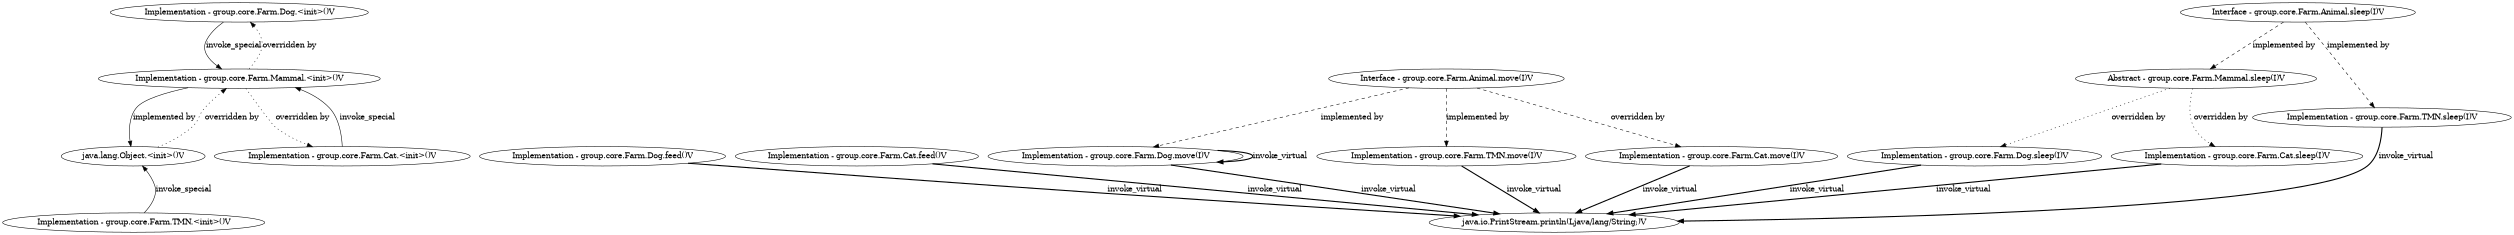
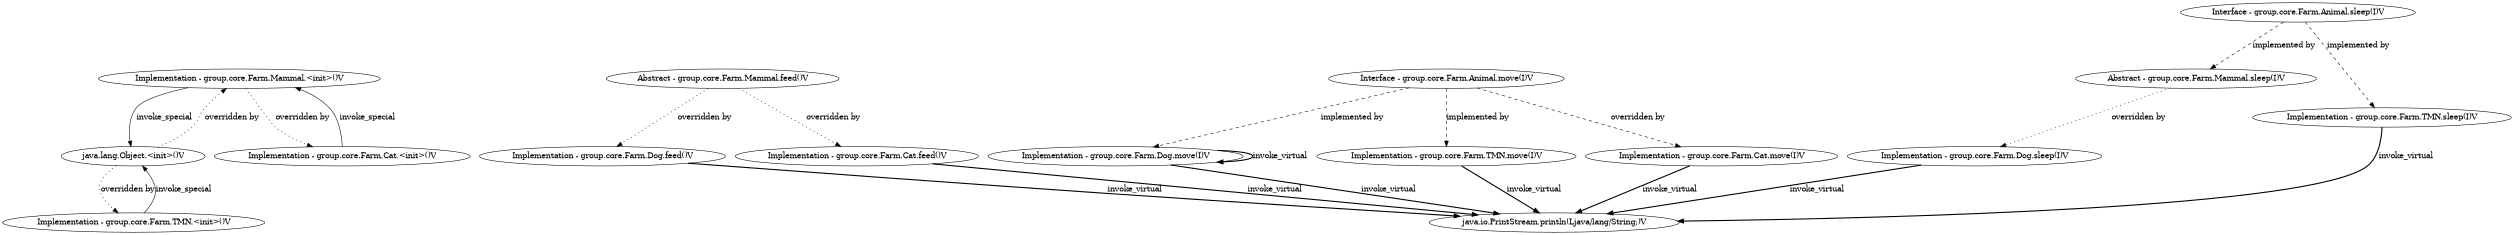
  strict digraph {
    ranksep=1
    node [type=Implementation]
    edge [style=bold]
-   n1 [label="Implementation - group.core.Farm.Dog.<init>()V"]
    n2 [label="Implementation - group.core.Farm.Mammal.<init>()V"]
    n3 [label="java.lang.Object.<init>()V" type=""]
    n4 [label="Implementation - group.core.Farm.Cat.<init>()V"]
    n5 [label="Implementation - group.core.Farm.TMN.<init>()V"]
    n6 [label="Implementation - group.core.Farm.Dog.feed()V"]
    n7 [label="java.io.PrintStream.println(Ljava/lang/String;)V" type=""]
+   n8 [label="Abstract - group.core.Farm.Mammal.feed()V" type=Abstract]
    n9 [label="Implementation - group.core.Farm.Cat.feed()V"]
    n10 [label="Implementation - group.core.Farm.Dog.move(I)V"]
    n11 [label="Interface - group.core.Farm.Animal.move(I)V" type=Interface]
    n12 [label="Implementation - group.core.Farm.TMN.move(I)V"]
    n13 [label="Implementation - group.core.Farm.Cat.move(I)V"]
    n14 [label="Implementation - group.core.Farm.Dog.sleep(I)V"]
    n15 [label="Abstract - group.core.Farm.Mammal.sleep(I)V" type=Abstract]
-   n16 [label="Implementation - group.core.Farm.Cat.sleep(I)V"]
    n17 [label="Implementation - group.core.Farm.TMN.sleep(I)V"]
    n18 [label="Interface - group.core.Farm.Animal.sleep(I)V" type=Interface]
-   n1 -> n2 [label=invoke_special style=""]
-   n2 -> n1 [label="overridden by" style=dotted]
-   n2 -> n3 [label="implemented by" style=""]
+   n2 -> n3 [label=invoke_special style=""]
    n2 -> n4 [label="overridden by" style=dotted]
    n3 -> n2 [label="overridden by" style=dotted]
+   n3 -> n5 [label="overridden by" style=dotted]
    n4 -> n2 [label=invoke_special style=""]
    n5 -> n3 [label=invoke_special style=""]
    n6 -> n7 [label=invoke_virtual]
+   n8 -> n6 [label="overridden by" style=dotted]
+   n8 -> n9 [label="overridden by" style=dotted]
    n9 -> n7 [label=invoke_virtual]
    n10 -> n7 [label=invoke_virtual]
    n10 -> n10 [label=invoke_virtual]
    n11 -> n10 [label="implemented by" style=dashed]
    n11 -> n12 [label="implemented by" style=dashed]
    n11 -> n13 [label="overridden by" style=dashed]
    n12 -> n7 [label=invoke_virtual]
    n13 -> n7 [label=invoke_virtual]
    n14 -> n7 [label=invoke_virtual]
    n15 -> n14 [label="overridden by" style=dotted]
-   n15 -> n16 [label="overridden by" style=dotted]
-   n16 -> n7 [label=invoke_virtual]
    n17 -> n7 [label=invoke_virtual]
    n18 -> n15 [label="implemented by" style=dashed]
    n18 -> n17 [label="implemented by" style=dashed]
  }
